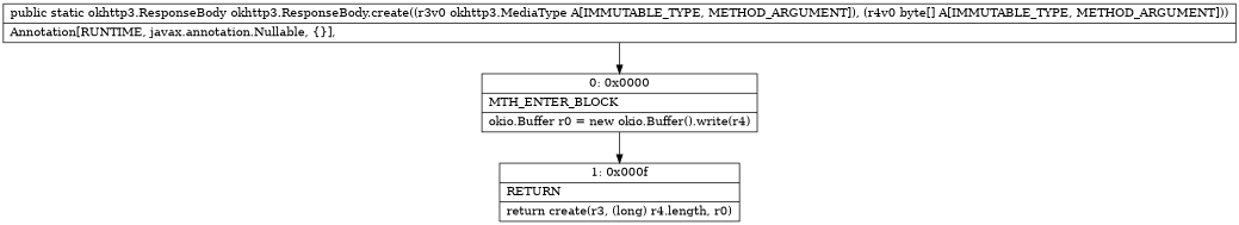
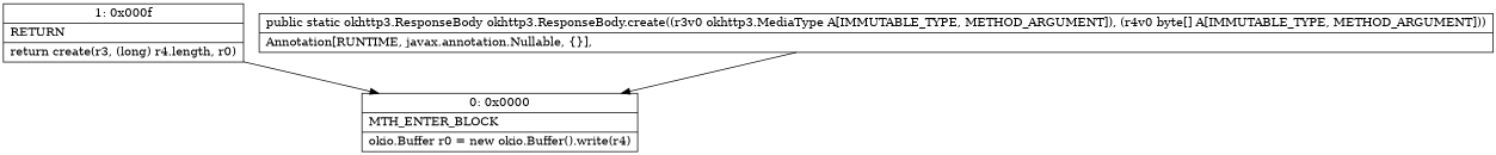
  digraph {
    node [shape=record]
    n1 [label="{0\:\ 0x0000|MTH_ENTER_BLOCK\l|okio.Buffer r0 = new okio.Buffer().write(r4)\l}"]
    n2 [label="{1\:\ 0x000f|RETURN\l|return create(r3, (long) r4.length, r0)\l}"]
    n3 [label="{public static okhttp3.ResponseBody okhttp3.ResponseBody.create((r3v0 okhttp3.MediaType A[IMMUTABLE_TYPE, METHOD_ARGUMENT]), (r4v0 byte[] A[IMMUTABLE_TYPE, METHOD_ARGUMENT]))  | Annotation[RUNTIME, javax.annotation.Nullable, \{\}], \l}"]
-   n1 -> n2
+   n2 -> n1
    n3 -> n1
  }
